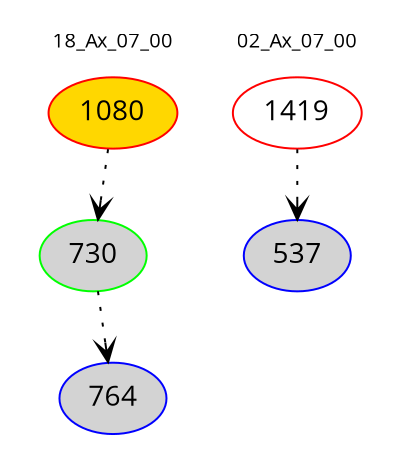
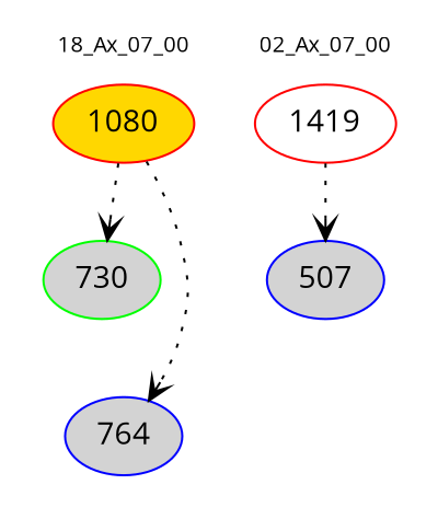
  digraph {
    fontname="Open Sans"
    node [color=red fillcolor=lightgrey fontname="Open Sans" style=filled]
    edge [arrowhead=vee color=black fontname="Open Sans" style=dotted]
    n1 [fillcolor=gold label=1080]
    n2 [color=green label=730]
    n3 [color=blue label=764]
    n4 [fillcolor=white label=1419]
-   n5 [color=blue label=537]
+   n5 [color=blue label=507]
    subgraph cluster_1 {
      color=white
      fontsize=10
      label="18_Ax_07_00"
      n1
      n2
      n3
    }
    subgraph cluster_2 {
      color=white
      fontsize=10
      label="02_Ax_07_00"
      n4
      n5
    }
    n1 -> n2
-   n2 -> n3
+   n1 -> n3
    n4 -> n5
  }
